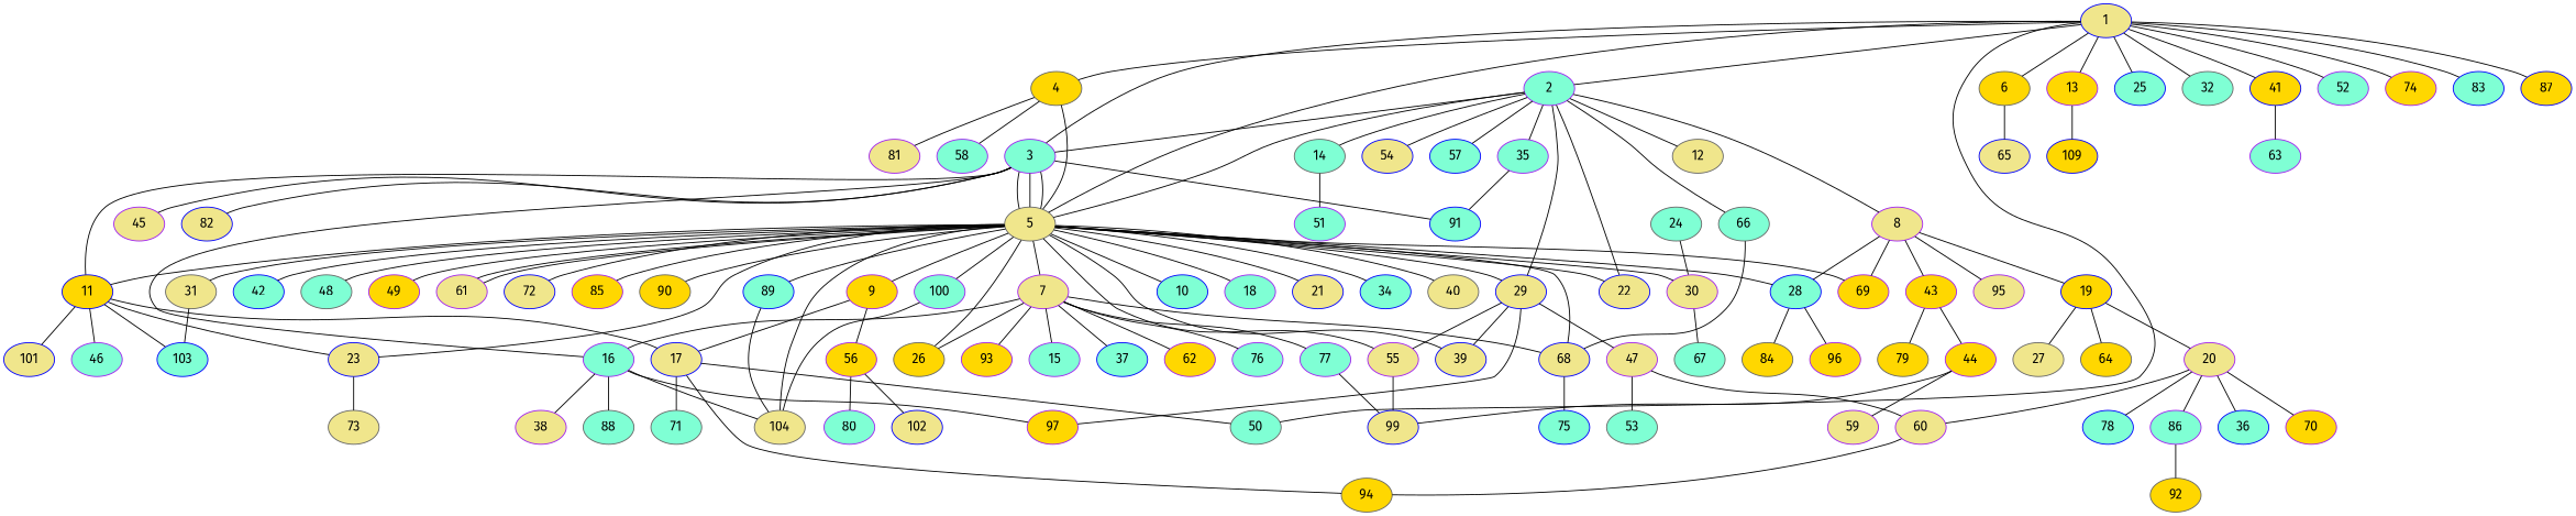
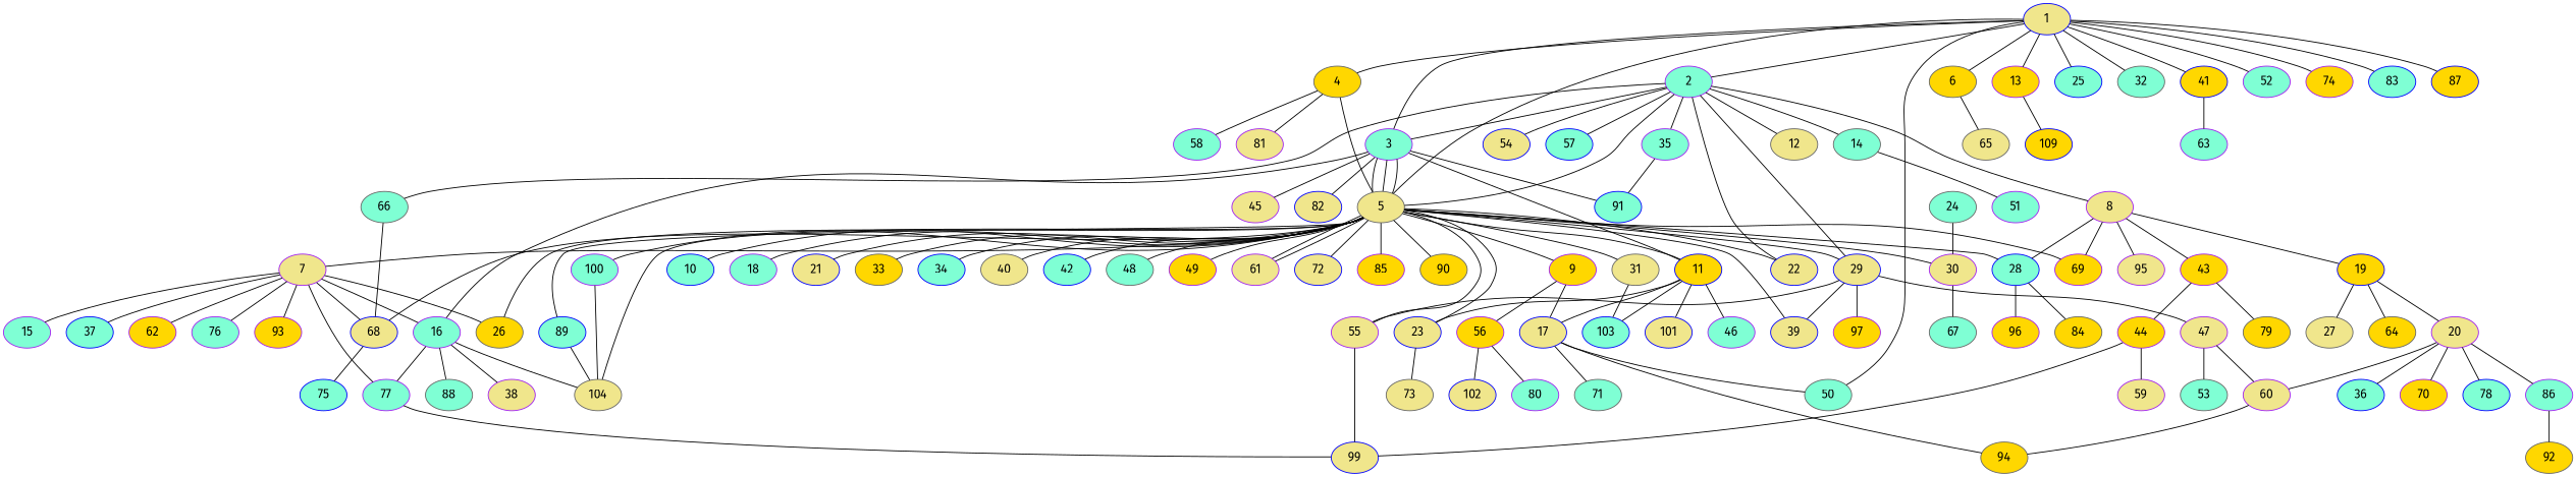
  graph {
    fontname="Fira Sans"
    node [color=purple fillcolor=aquamarine fontname="Fira Sans" style=filled]
    edge [fontname="Fira Sans"]
    1 [color=blue fillcolor=khaki]
    2
    3
    4 [color=gray40 fillcolor=gold]
    5 [color=gray40 fillcolor=khaki]
    6 [color=gray40 fillcolor=gold]
    13 [fillcolor=gold]
    25 [color=blue]
    32 [color=gray40]
    41 [color=blue fillcolor=gold]
    50 [color=gray40]
    52
    74 [fillcolor=gold]
    83 [color=blue]
    87 [color=blue fillcolor=gold]
    8 [fillcolor=khaki]
    12 [color=gray40 fillcolor=khaki]
    14 [color=gray40]
    22 [color=blue fillcolor=khaki]
    29 [color=blue fillcolor=khaki]
    35
    54 [color=blue fillcolor=khaki]
    57 [color=blue]
    66 [color=gray40]
    11 [color=blue fillcolor=gold]
    16
    45 [fillcolor=khaki]
    82 [color=blue fillcolor=khaki]
    91 [color=blue]
    58
    81 [fillcolor=khaki]
    7 [fillcolor=khaki]
    9 [fillcolor=gold]
    10 [color=blue]
    18
    21 [color=blue fillcolor=khaki]
    23 [color=blue fillcolor=khaki]
    26 [color=gray40 fillcolor=gold]
    28 [color=blue]
    31 [color=gray40 fillcolor=khaki]
+   33 [color=gray40 fillcolor=gold]
    34 [color=blue]
    39 [color=blue fillcolor=khaki]
    40 [color=gray40 fillcolor=khaki]
    42 [color=blue]
    48 [color=gray40]
    49 [fillcolor=gold]
    55 [fillcolor=khaki]
    61 [fillcolor=khaki]
    68 [color=blue fillcolor=khaki]
    69 [fillcolor=gold]
    72 [color=blue fillcolor=khaki]
    85 [fillcolor=gold]
    89 [color=blue]
    90 [color=gray40 fillcolor=gold]
    100
    104 [color=gray40 fillcolor=khaki]
    30 [fillcolor=khaki]
-   65 [color=blue fillcolor=khaki]
+   65 [color=gray40 fillcolor=khaki]
    n60 [color=blue fillcolor=gold label=109]
    63
    19 [color=blue fillcolor=gold]
    43 [fillcolor=gold]
    95 [fillcolor=khaki]
    51
    97 [fillcolor=gold]
    47 [fillcolor=khaki]
    17 [color=blue fillcolor=khaki]
    46
    101 [color=blue fillcolor=khaki]
    103 [color=blue]
    38 [fillcolor=khaki]
    88 [color=gray40]
    15
    37 [color=blue]
    62 [fillcolor=gold]
    76
    77
    93 [fillcolor=gold]
    56 [fillcolor=gold]
    73 [color=gray40 fillcolor=khaki]
    24 [color=gray40]
    84 [color=gray40 fillcolor=gold]
    96 [fillcolor=gold]
    99 [color=blue fillcolor=khaki]
    75 [color=blue]
    20 [fillcolor=khaki]
    27 [color=gray40 fillcolor=khaki]
    64 [color=gray40 fillcolor=gold]
    44 [fillcolor=gold]
    79 [color=gray40 fillcolor=gold]
    71 [color=gray40]
    94 [color=gray40 fillcolor=gold]
    80
    102 [color=blue fillcolor=khaki]
    36 [color=blue]
    60 [fillcolor=khaki]
    70 [fillcolor=gold]
    78 [color=blue]
    86
    92 [color=gray40 fillcolor=gold]
    67 [color=gray40]
    53 [color=gray40]
    59 [fillcolor=khaki]
    1 -- 2
    1 -- 3
    1 -- 4
    1 -- 5
    1 -- 6
    1 -- 13
    1 -- 25
    1 -- 32
    1 -- 41
    1 -- 50
    1 -- 52
    1 -- 74
    1 -- 83
    1 -- 87
    2 -- 3
    2 -- 5
    2 -- 8
    2 -- 12
    2 -- 14
    2 -- 22
    2 -- 29
    2 -- 35
    2 -- 54
    2 -- 57
    2 -- 66
    3 -- 5
    3 -- 5
    3 -- 5
    3 -- 11
    3 -- 16
    3 -- 45
    3 -- 82
    3 -- 91
    4 -- 5
    4 -- 58
    4 -- 81
    5 -- 22
    5 -- 29
    5 -- 11
    5 -- 7
    5 -- 9
    5 -- 10
    5 -- 18
    5 -- 21
    5 -- 23
    5 -- 26
    5 -- 28
    5 -- 31
+   5 -- 33
    5 -- 34
    5 -- 39
    5 -- 40
    5 -- 42
    5 -- 48
    5 -- 49
    5 -- 55
    5 -- 61
    5 -- 61
    5 -- 68
    5 -- 69
    5 -- 72
    5 -- 85
    5 -- 89
    5 -- 90
    5 -- 100
    5 -- 104
    5 -- 30
    6 -- 65
    13 -- n60
    41 -- 63
    8 -- 28
    8 -- 69
    8 -- 19
    8 -- 43
    8 -- 95
    14 -- 51
    29 -- 39
    29 -- 55
    29 -- 97
    29 -- 47
    35 -- 91
    66 -- 68
    11 -- 23
    11 -- 17
    11 -- 46
    11 -- 101
    11 -- 103
    16 -- 104
-   16 -- 97
+   16 -- 77
    16 -- 38
    16 -- 88
    7 -- 16
    7 -- 26
    7 -- 68
    7 -- 15
    7 -- 37
    7 -- 62
    7 -- 76
    7 -- 77
    7 -- 93
    9 -- 17
    9 -- 56
    23 -- 73
    28 -- 84
    28 -- 96
    31 -- 103
    55 -- 99
    68 -- 75
    89 -- 104
    100 -- 104
    30 -- 67
    19 -- 20
    19 -- 27
    19 -- 64
    43 -- 44
    43 -- 79
    47 -- 60
    47 -- 53
    17 -- 50
    17 -- 71
    17 -- 94
    77 -- 99
    56 -- 80
    56 -- 102
    24 -- 30
    20 -- 36
    20 -- 60
    20 -- 70
    20 -- 78
    20 -- 86
    44 -- 99
    44 -- 59
    60 -- 94
    86 -- 92
  }
